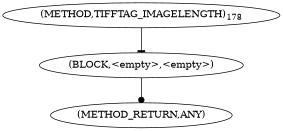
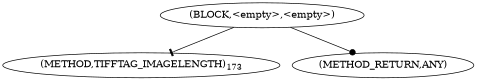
  digraph {
-   n1 [label=<(METHOD,TIFFTAG_IMAGELENGTH)<SUB>178</SUB>>]
+   n1 [label=<(METHOD,TIFFTAG_IMAGELENGTH)<SUB>173</SUB>>]
    n2 [label=<(BLOCK,&lt;empty&gt;,&lt;empty&gt;)>]
    n3 [label=<(METHOD_RETURN,ANY)>]
-   n1 -> n2 [arrowhead=tee]
+   n2 -> n1 [arrowhead=tee]
    n2 -> n3 [arrowhead=dot]
  }
